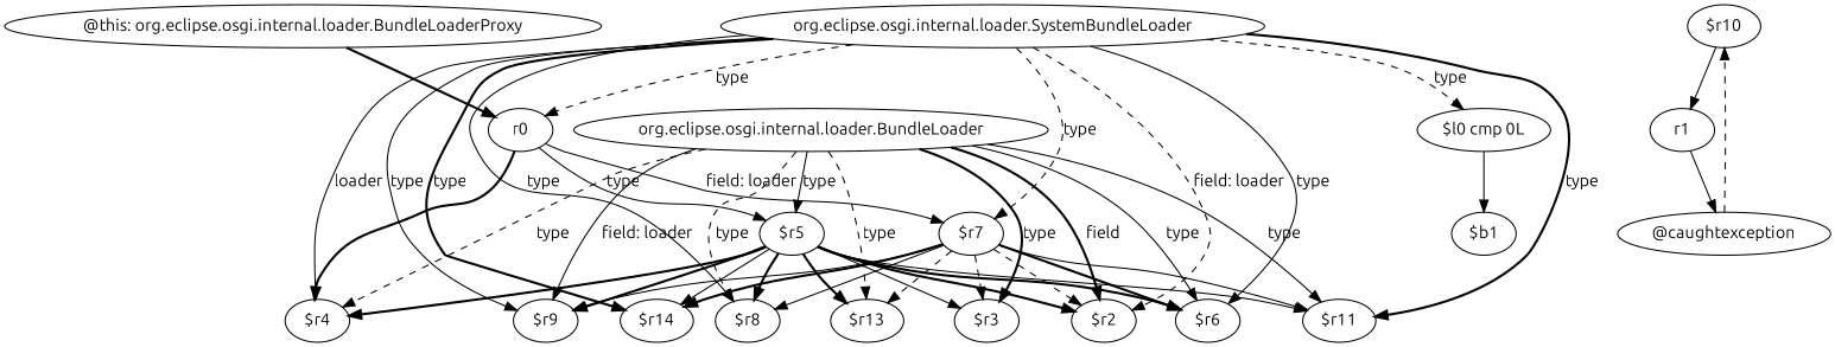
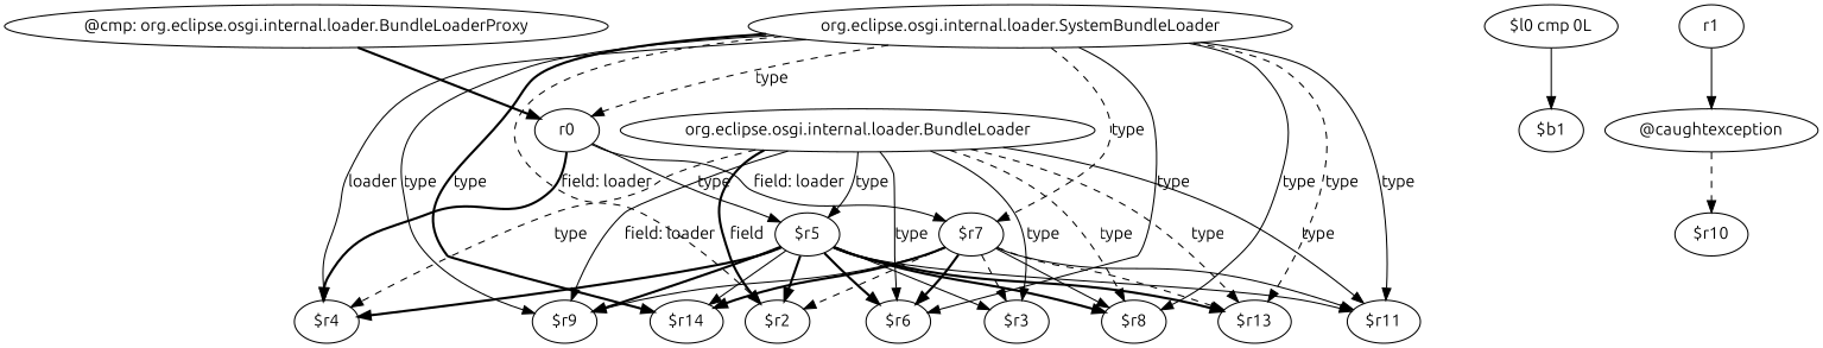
  digraph {
    fontname=Ubuntu
    node [fontname=Ubuntu]
    edge [fontname=Ubuntu style=solid]
    n1 [label="org.eclipse.osgi.internal.loader.BundleLoader"]
    n2 [label="$r3"]
    n3 [label="$r5"]
    n4 [label="$r9"]
    n5 [label="$r4"]
    n6 [label="$r2"]
    n7 [label="$r11"]
    n8 [label="$r13"]
    n9 [label="$r8"]
    n10 [label="$r6"]
    n11 [label="$r14"]
    n12 [label="$r7"]
    n13 [label="org.eclipse.osgi.internal.loader.SystemBundleLoader"]
    n14 [label=r0]
-   n15 [label="@this: org.eclipse.osgi.internal.loader.BundleLoaderProxy"]
+   n15 [label="@cmp: org.eclipse.osgi.internal.loader.BundleLoaderProxy"]
    n16 [label="$l0 cmp 0L"]
    n17 [label="$b1"]
    n18 [label="$r10"]
    n19 [label=r1]
    n20 [label="@caughtexception"]
-   n1 -> n2 [label=type style=bold]
+   n1 -> n2 [label=type]
    n1 -> n3 [label=type]
    n1 -> n4 [label="field: loader"]
    n1 -> n5 [label=type style=dashed]
    n1 -> n6 [label=field style=bold]
    n1 -> n7 [label=type]
    n1 -> n8 [label=type style=dashed]
    n1 -> n9 [label=type style=dashed]
    n1 -> n10 [label=type]
    n3 -> n2
    n3 -> n4 [style=bold]
    n3 -> n5 [style=bold]
    n3 -> n6 [style=bold]
    n3 -> n7
    n3 -> n8 [style=bold]
    n3 -> n9 [style=bold]
    n3 -> n10 [style=bold]
    n3 -> n11
    n12 -> n2 [style=dashed]
    n12 -> n4
    n12 -> n6 [style=dashed]
    n12 -> n7
    n12 -> n8 [style=dashed]
    n12 -> n9
    n12 -> n10 [style=bold]
    n12 -> n11 [style=bold]
    n13 -> n4 [label=type]
    n13 -> n5 [label=loader]
    n13 -> n6 [label="field: loader" style=dashed]
-   n13 -> n7 [label=type style=bold]
-   n13 -> n16 [label=type style=dashed]
+   n13 -> n7 [label=type]
+   n13 -> n8 [label=type style=dashed]
    n13 -> n9 [label=type]
    n13 -> n10 [label=type]
    n13 -> n11 [label=type style=bold]
    n13 -> n12 [label=type style=dashed]
    n13 -> n14 [label=type style=dashed]
    n14 -> n3 [label=type]
    n14 -> n5 [style=bold]
    n14 -> n12 [label="field: loader"]
    n15 -> n14 [style=bold]
    n16 -> n17
-   n18 -> n19
    n19 -> n20
    n20 -> n18 [style=dashed]
  }
